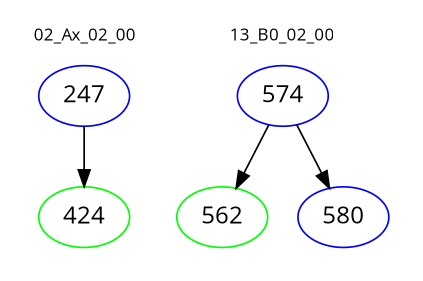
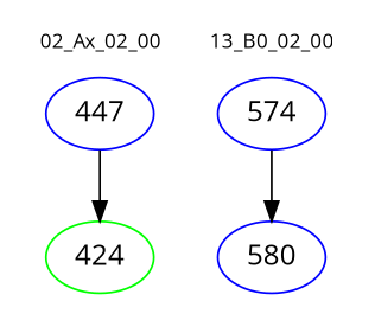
  digraph {
    fontname="Open Sans"
    node [color=blue fontname="Open Sans"]
    edge [color=black fontname="Open Sans"]
-   n1 [label=247]
+   n1 [label=447]
    n2 [color=green label=424]
    n3 [label=574]
-   n4 [color=green label=562]
    n5 [label=580]
    subgraph cluster_1 {
      color=white
      fontsize=10
      label="02_Ax_02_00"
      n1
      n2
    }
    subgraph cluster_2 {
      color=white
      fontsize=10
      label="13_B0_02_00"
      n3
-     n4
      n5
    }
    n1 -> n2
-   n3 -> n4
    n3 -> n5
  }
